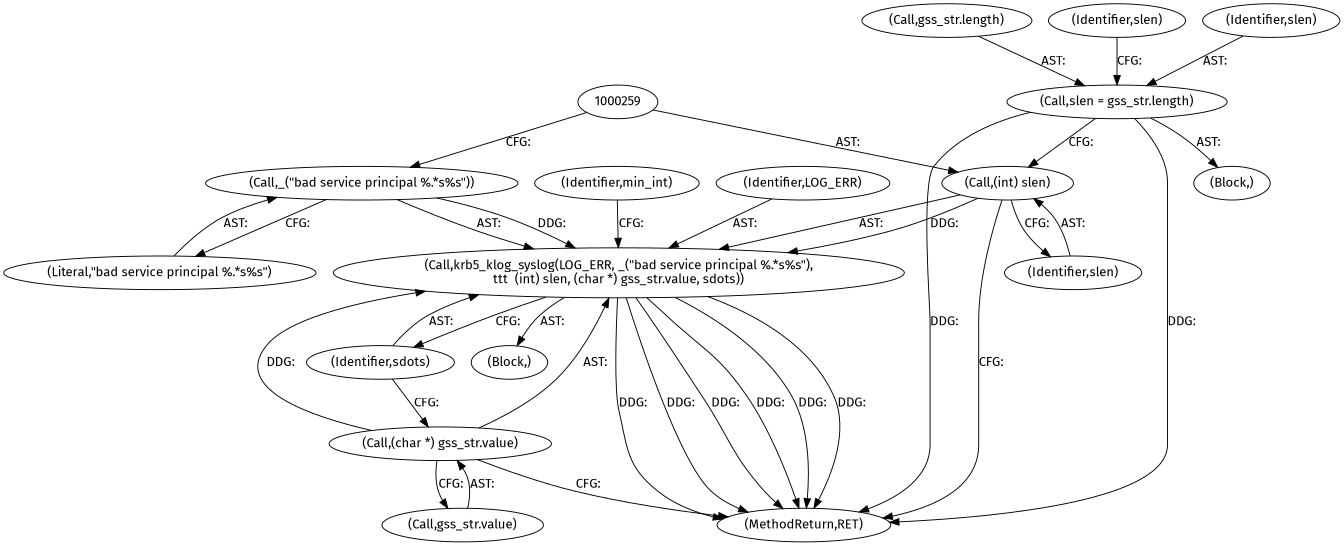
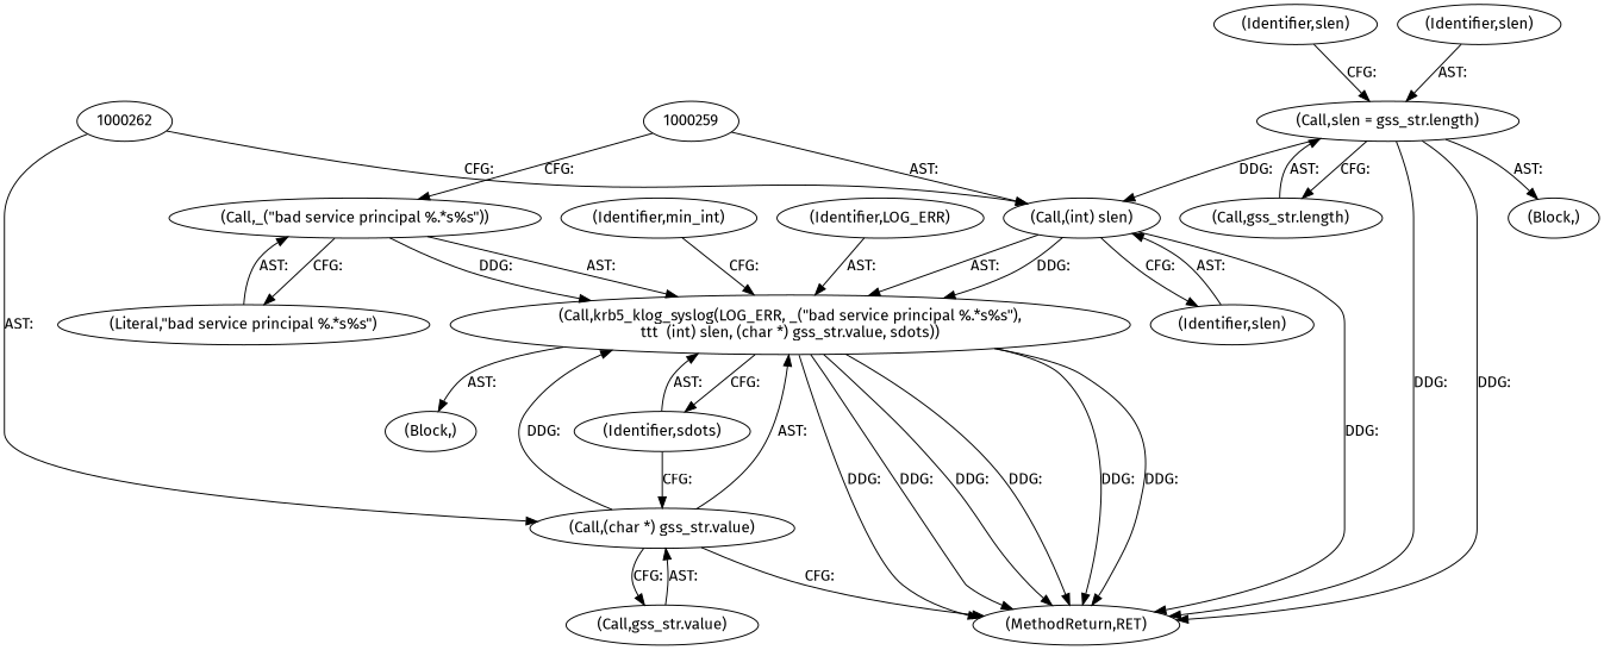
  digraph {
    fontname="Fira Sans"
    node [fontname="Fira Sans"]
    edge [fontname="Fira Sans"]
    n1 [label="(Call,krb5_klog_syslog(LOG_ERR, _(\"bad service principal %.*s%s\"),\n\t\t\t  (int) slen, (char *) gss_str.value, sdots))"]
    n2 [label="(Identifier,sdots)"]
    n3 [label="(Block,)"]
    n4 [label="(MethodReturn,RET)"]
    n5 [label="(Call,(char *) gss_str.value)"]
    n6 [label="(Call,_(\"bad service principal %.*s%s\"))"]
    n7 [label="(Literal,\"bad service principal %.*s%s\")"]
    n8 [label="(Call,(int) slen)"]
    n9 [label="(Identifier,slen)"]
    n10 [label="(Call,slen = gss_str.length)"]
    n11 [label="(Call,gss_str.length)"]
    n12 [label="(Block,)"]
    n13 [label="(Call,gss_str.value)"]
    n14 [label="(Identifier,slen)"]
    n15 [label="(Identifier,min_int)"]
    n16 [label="(Identifier,slen)"]
    n17 [label="(Identifier,LOG_ERR)"]
    1000259
+   1000262
    n1 -> n2 [label="CFG: "]
    n1 -> n3 [label="AST: "]
    n1 -> n4 [label="DDG: "]
    n1 -> n4 [label="DDG: "]
    n1 -> n4 [label="DDG: "]
    n1 -> n4 [label="DDG: "]
    n1 -> n4 [label="DDG: "]
    n1 -> n4 [label="DDG: "]
    n2 -> n1 [label="AST: "]
    n2 -> n5 [label="CFG: "]
    n5 -> n1 [label="AST: "]
    n5 -> n1 [label="DDG: "]
    n5 -> n4 [label="CFG: "]
    n5 -> n13 [label="CFG: "]
    n6 -> n1 [label="AST: "]
    n6 -> n1 [label="DDG: "]
    n6 -> n7 [label="CFG: "]
    n7 -> n6 [label="AST: "]
    n8 -> n1 [label="AST: "]
    n8 -> n1 [label="DDG: "]
-   n8 -> n4 [label="CFG: "]
+   n8 -> n4 [label="DDG: "]
    n8 -> n9 [label="CFG: "]
    n9 -> n8 [label="AST: "]
    n10 -> n4 [label="DDG: "]
    n10 -> n4 [label="DDG: "]
-   n10 -> n8 [label="CFG: "]
+   n10 -> n8 [label="DDG: "]
+   n10 -> n11 [label="CFG: "]
    n10 -> n12 [label="AST: "]
    n11 -> n10 [label="AST: "]
    n13 -> n5 [label="AST: "]
    n14 -> n10 [label="CFG: "]
    n15 -> n1 [label="CFG: "]
    n16 -> n10 [label="AST: "]
    n17 -> n1 [label="AST: "]
    1000259 -> n6 [label="CFG: "]
    1000259 -> n8 [label="AST: "]
+   1000262 -> n5 [label="AST: "]
+   1000262 -> n8 [label="CFG: "]
  }
